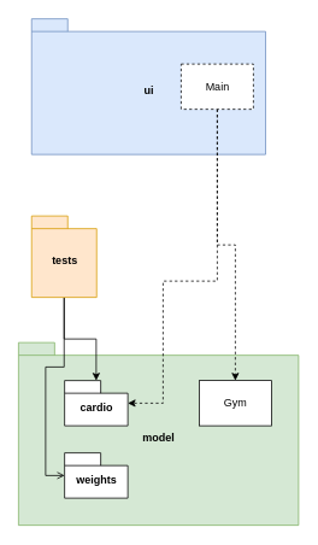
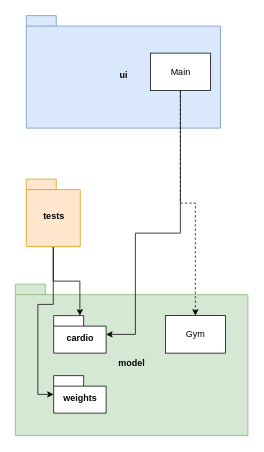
  <mxCell id="0" />
  <mxCell id="1" parent="0" />
  <mxCell id="2" value="model" style="shape=folder;fontStyle=1;spacingTop=10;tabWidth=40;tabHeight=14;tabPosition=left;html=1;fillColor=#d5e8d4;strokeColor=#82b366;" vertex="1" parent="1"><mxGeometry x="20" y="378" width="310" height="202" as="geometry" /></mxCell>
  <mxCell id="3" style="edgeStyle=orthogonalEdgeStyle;rounded=0;orthogonalLoop=1;jettySize=auto;html=1;" edge="1" parent="1" source="5" target="7"><mxGeometry relative="1" as="geometry" /></mxCell>
- <mxCell id="4" style="edgeStyle=orthogonalEdgeStyle;rounded=0;orthogonalLoop=1;jettySize=auto;html=1;endArrow=open;" edge="1" parent="1" source="5" target="8"><mxGeometry relative="1" as="geometry"><Array as="points"><mxPoint x="70" y="405" /><mxPoint x="50" y="405" /><mxPoint x="50" y="525" /></Array></mxGeometry></mxCell>
+ <mxCell id="4" style="edgeStyle=orthogonalEdgeStyle;rounded=0;orthogonalLoop=1;jettySize=auto;html=1;" edge="1" parent="1" source="5" target="8"><mxGeometry relative="1" as="geometry"><Array as="points"><mxPoint x="70" y="405" /><mxPoint x="50" y="405" /><mxPoint x="50" y="525" /></Array></mxGeometry></mxCell>
  <mxCell id="5" value="tests" style="shape=folder;fontStyle=1;spacingTop=10;tabWidth=40;tabHeight=14;tabPosition=left;html=1;fillColor=#ffe6cc;strokeColor=#d79b00;" vertex="1" parent="1"><mxGeometry x="34.5" y="238" width="72" height="90" as="geometry" /></mxCell>
  <mxCell id="6" value="ui" style="shape=folder;fontStyle=1;spacingTop=10;tabWidth=40;tabHeight=14;tabPosition=left;html=1;fillColor=#dae8fc;strokeColor=#6c8ebf;" vertex="1" parent="1"><mxGeometry x="34.5" y="20" width="259" height="150" as="geometry" /></mxCell>
  <mxCell id="7" value="cardio" style="shape=folder;fontStyle=1;spacingTop=10;tabWidth=40;tabHeight=14;tabPosition=left;html=1;" vertex="1" parent="1"><mxGeometry x="71" y="420" width="70" height="50" as="geometry" /></mxCell>
  <mxCell id="8" value="weights" style="shape=folder;fontStyle=1;spacingTop=10;tabWidth=40;tabHeight=14;tabPosition=left;html=1;" vertex="1" parent="1"><mxGeometry x="71" y="500" width="70" height="50" as="geometry" /></mxCell>
  <mxCell id="9" value="Gym" style="html=1;" vertex="1" parent="1"><mxGeometry x="220" y="420" width="80" height="50" as="geometry" /></mxCell>
  <mxCell id="10" style="edgeStyle=orthogonalEdgeStyle;rounded=0;orthogonalLoop=1;jettySize=auto;html=1;exitX=0.5;exitY=1;exitDx=0;exitDy=0;entryX=0.5;entryY=0;entryDx=0;entryDy=0;dashed=1;" edge="1" parent="1" source="12" target="9"><mxGeometry relative="1" as="geometry" /></mxCell>
- <mxCell id="11" style="edgeStyle=orthogonalEdgeStyle;rounded=0;orthogonalLoop=1;jettySize=auto;html=1;exitX=0.5;exitY=1;exitDx=0;exitDy=0;dashed=1;" edge="1" parent="1" source="12" target="7"><mxGeometry relative="1" as="geometry"><Array as="points"><mxPoint x="240" y="310" /><mxPoint x="180" y="310" /><mxPoint x="180" y="445" /></Array></mxGeometry></mxCell>
- <mxCell id="12" value="Main" style="html=1;dashed=1;" vertex="1" parent="1"><mxGeometry x="200" y="70" width="80" height="50" as="geometry" /></mxCell>
+ <mxCell id="11" style="edgeStyle=orthogonalEdgeStyle;rounded=0;orthogonalLoop=1;jettySize=auto;html=1;exitX=0.5;exitY=1;exitDx=0;exitDy=0;" edge="1" parent="1" source="12" target="7"><mxGeometry relative="1" as="geometry"><Array as="points"><mxPoint x="240" y="310" /><mxPoint x="180" y="310" /><mxPoint x="180" y="445" /></Array></mxGeometry></mxCell>
+ <mxCell id="12" value="Main" style="html=1;" vertex="1" parent="1"><mxGeometry x="200" y="70" width="80" height="50" as="geometry" /></mxCell>
